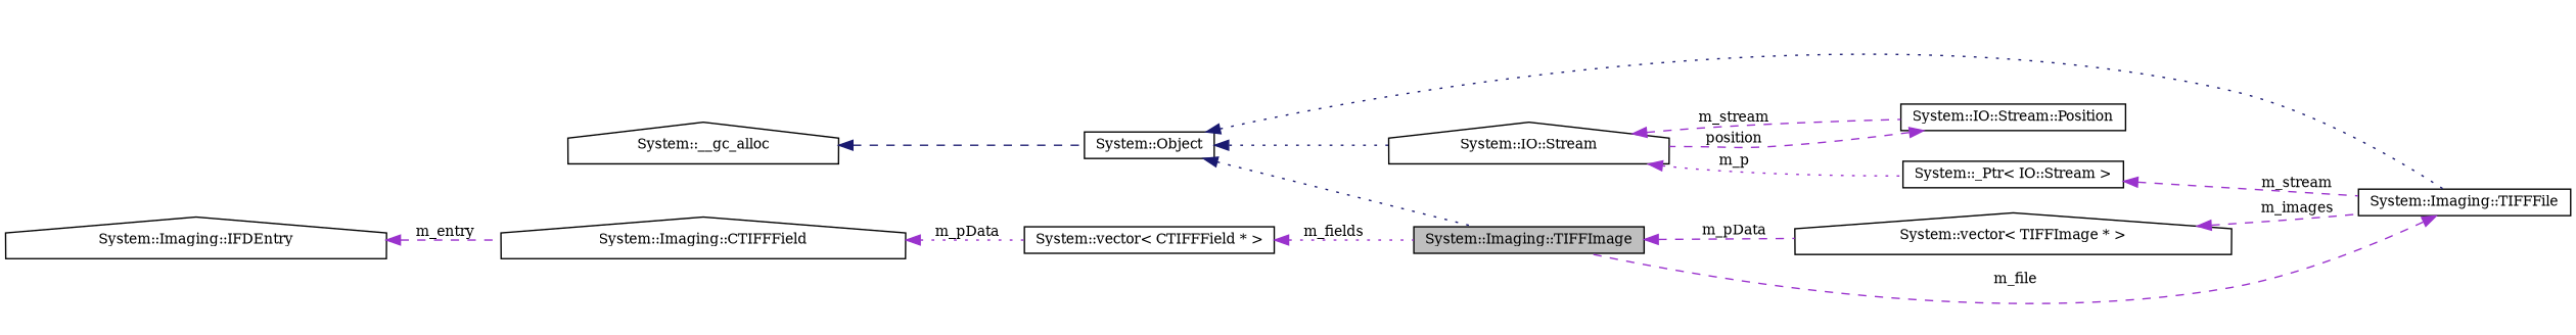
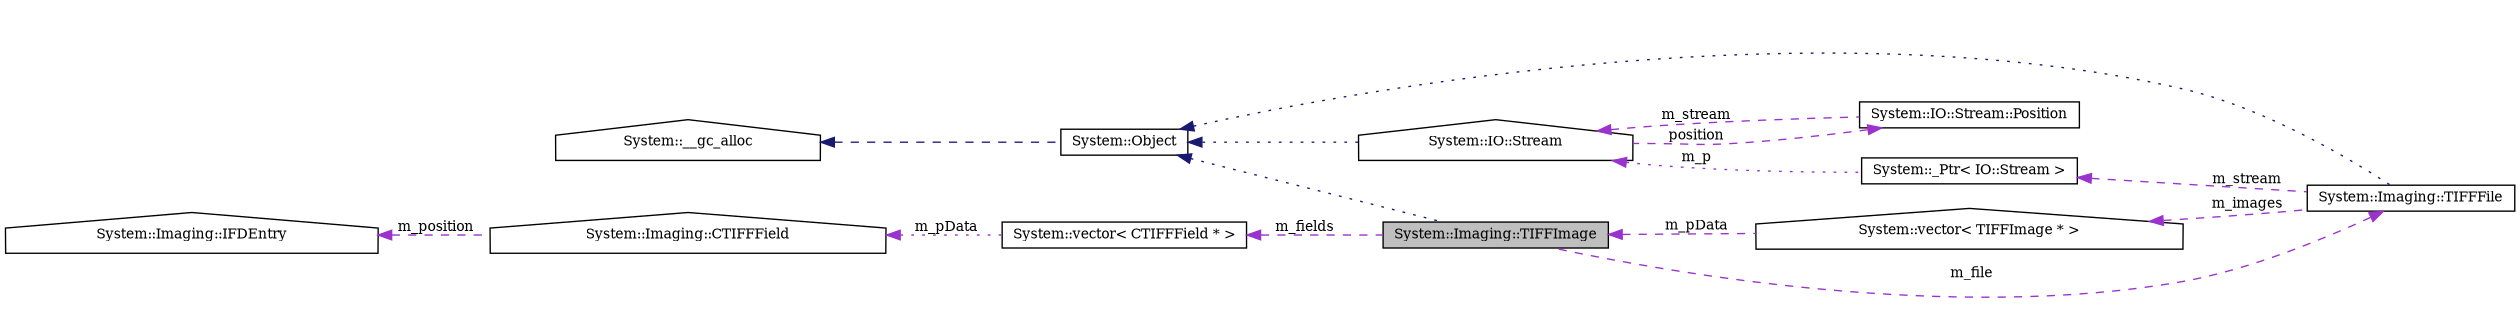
  digraph {
    fontname="DejaVu Serif"
    rankdir=LR
    node [color=black fillcolor=white fontname="DejaVu Serif" fontsize=10 shape=box style=filled]
    edge [color=darkorchid3 dir=back fontname="DejaVu Serif" fontsize=10 labelfontname=Helvetica labelfontsize=10 style=dashed]
    n1 [fillcolor=grey75 fontcolor=black height=0.2 label="System::Imaging::TIFFImage" width=0.4]
    n2 [height=0.2 label="System::vector\< TIFFImage * \>" shape=house width=0.4]
    n3 [height=0.2 label="System::Imaging::TIFFFile" width=0.4]
    n4 [height=0.2 label="System::Object" width=0.4]
    n5 [height=0.2 label="System::IO::Stream" shape=house width=0.4]
    n6 [height=0.2 label="System::_Ptr\< IO::Stream \>" width=0.4]
    n7 [height=0.2 label="System::IO::Stream::Position" width=0.4]
    n8 [height=0.2 label="System::__gc_alloc" shape=house width=0.4]
    n9 [height=0.2 label="System::vector\< CTIFFField * \>" width=0.4]
    n10 [height=0.2 label="System::Imaging::CTIFFField" shape=house width=0.4]
    n11 [height=0.2 label="System::Imaging::IFDEntry" shape=house width=0.4]
    n1 -> n2 [label=" m_pData"]
    n2 -> n3 [label=" m_images"]
    n3 -> n1 [label=" m_file"]
    n4 -> n1 [color=midnightblue style=dotted]
    n4 -> n3 [color=midnightblue style=dotted]
    n4 -> n5 [color=midnightblue style=dotted]
    n5 -> n6 [label=" m_p" style=dotted]
    n5 -> n7 [label=" m_stream"]
    n6 -> n3 [label=" m_stream"]
    n7 -> n5 [label=" position"]
    n8 -> n4 [color=midnightblue]
-   n9 -> n1 [label=" m_fields" style=dotted]
+   n9 -> n1 [label=" m_fields"]
    n10 -> n9 [label=" m_pData" style=dotted]
-   n11 -> n10 [label=" m_entry"]
+   n11 -> n10 [label=" m_position"]
  }
